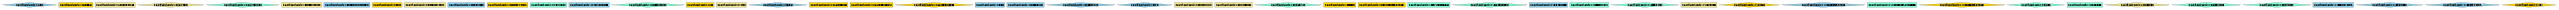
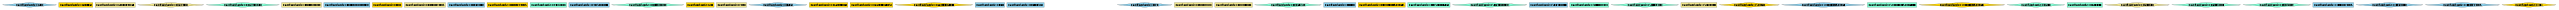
  digraph {
    concentrate=true
    rankdir=TB
    ranksep=2.0
    node [style=filled fillcolor=skyblue shape=box]
    "org.podi.ppml.ppml210.CELL" [shape=diamond]
    "org.podi.ppml.ppml210.CLIPRECT" [fillcolor=gold]
    "org.podi.ppml.ppml210.CONFORMANCE" [fillcolor=khaki]
    "org.podi.ppml.ppml210.DOCUMENT" [fillcolor=khaki shape=diamond]
    "org.podi.ppml.ppml210.DOCUMENTSET" [fillcolor=aquamarine shape=diamond]
    "org.podi.ppml.ppml210.EXTERNALDATA" [fillcolor=khaki]
    "org.podi.ppml.ppml210.EXTERNALDATAARRAY"
    "org.podi.ppml.ppml210.FONT" [fillcolor=gold]
    "org.podi.ppml.ppml210.HORFOLDMARKS" [fillcolor=khaki]
    "org.podi.ppml.ppml210.HORGUTTER"
    "org.podi.ppml.ppml210.HORTRIMMARKS" [fillcolor=gold]
    "org.podi.ppml.ppml210.IMPOSITION" [fillcolor=aquamarine]
    "org.podi.ppml.ppml210.IMPOSITIONREF"
    "org.podi.ppml.ppml210.INTERNALDATA" [fillcolor=aquamarine shape=diamond]
    "org.podi.ppml.ppml210.JOB" [fillcolor=gold]
    "org.podi.ppml.ppml210.MARK" [fillcolor=khaki]
    "org.podi.ppml.ppml210.OBJECT" [shape=diamond]
    "org.podi.ppml.ppml210.OCCURRENCE" [fillcolor=gold]
    "org.podi.ppml.ppml210.OCCURRENCELIST" [fillcolor=gold]
    "org.podi.ppml.ppml210.OCCURRENCEREF" [fillcolor=gold shape=diamond]
    "org.podi.ppml.ppml210.PAGE"
    "org.podi.ppml.ppml210.PAGEDESIGN"
-   "org.podi.ppml.ppml210.PAGELAYOUT" [shape=diamond]
    "org.podi.ppml.ppml210.PPML" [shape=diamond]
    "org.podi.ppml.ppml210.PRINTLAYOUT" [fillcolor=khaki]
    "org.podi.ppml.ppml210.PRIVATEINFO" [fillcolor=khaki]
    "org.podi.ppml.ppml210.PROCESSOR" [fillcolor=aquamarine shape=diamond]
-   "org.podi.ppml.ppml210.REPEAT" [fillcolor=gold]
+   "org.podi.ppml.ppml210.REPEAT"
    "org.podi.ppml.ppml210.REQUIREDRESOURCES" [fillcolor=gold]
    "org.podi.ppml.ppml210.REUSABLEOBJECT" [fillcolor=aquamarine]
    "org.podi.ppml.ppml210.SEGMENTARRAY" [fillcolor=aquamarine shape=diamond]
    "org.podi.ppml.ppml210.SEGMENTREF"
    "org.podi.ppml.ppml210.SHEETLAYOUT" [fillcolor=aquamarine]
    "org.podi.ppml.ppml210.SHEETMARK" [fillcolor=aquamarine shape=diamond]
    "org.podi.ppml.ppml210.SIGNATURE" [fillcolor=khaki]
    "org.podi.ppml.ppml210.SOURCE" [fillcolor=gold shape=diamond]
    "org.podi.ppml.ppml210.SUPPLIEDRESOURCE" [shape=diamond]
    "org.podi.ppml.ppml210.SUPPLIEDRESOURCEREF" [fillcolor=aquamarine]
    "org.podi.ppml.ppml210.SUPPLIEDRESOURCES" [fillcolor=gold shape=diamond]
    "org.podi.ppml.ppml210.TICKET" [fillcolor=aquamarine shape=diamond]
    "org.podi.ppml.ppml210.TICKETREF" [fillcolor=aquamarine]
    "org.podi.ppml.ppml210.TICKETSET" [fillcolor=khaki shape=diamond]
    "org.podi.ppml.ppml210.TICKETSTATE" [fillcolor=aquamarine shape=diamond]
    "org.podi.ppml.ppml210.TRANSFORM" [fillcolor=aquamarine shape=diamond]
    "org.podi.ppml.ppml210.VERFOLDMARKS"
    "org.podi.ppml.ppml210.VERGUTTER" [shape=diamond]
    "org.podi.ppml.ppml210.VERTRIMMARKS" [shape=diamond]
    "org.podi.ppml.ppml210.VIEW" [fillcolor=gold shape=diamond]
  }
